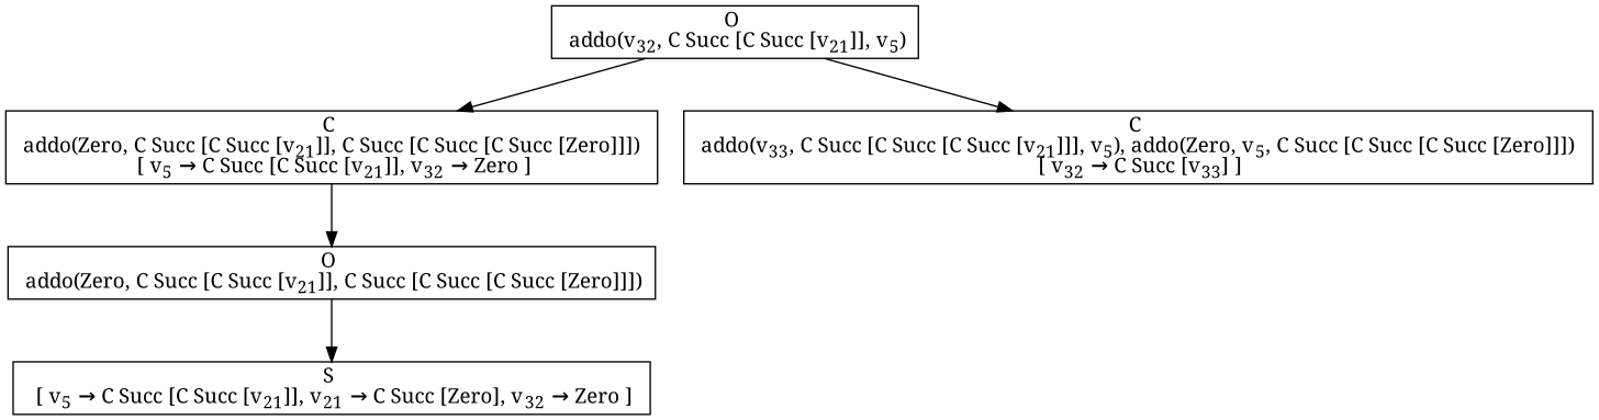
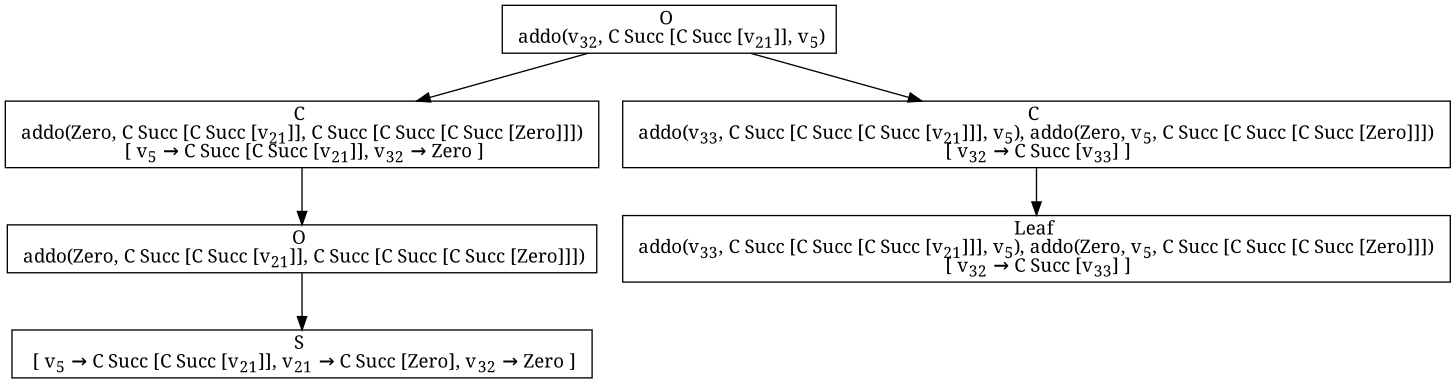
  digraph {
    rankdir=TB
    fontname="Noto Serif"
    node [fillcolor=white shape=box style=filled fontname="Noto Serif"]
    edge [fontname="Noto Serif"]
    n1 [label=<O <BR/> addo(v<SUB>32</SUB>, C Succ [C Succ [v<SUB>21</SUB>]], v<SUB>5</SUB>)>]
    n2 [label=<C <BR/> addo(Zero, C Succ [C Succ [v<SUB>21</SUB>]], C Succ [C Succ [C Succ [Zero]]]) <BR/>  [ v<SUB>5</SUB> &rarr; C Succ [C Succ [v<SUB>21</SUB>]], v<SUB>32</SUB> &rarr; Zero ] >]
    n3 [label=<C <BR/> addo(v<SUB>33</SUB>, C Succ [C Succ [C Succ [v<SUB>21</SUB>]]], v<SUB>5</SUB>), addo(Zero, v<SUB>5</SUB>, C Succ [C Succ [C Succ [Zero]]]) <BR/>  [ v<SUB>32</SUB> &rarr; C Succ [v<SUB>33</SUB>] ] >]
    n4 [label=<O <BR/> addo(Zero, C Succ [C Succ [v<SUB>21</SUB>]], C Succ [C Succ [C Succ [Zero]]])>]
+   n5 [label=<Leaf <BR/> addo(v<SUB>33</SUB>, C Succ [C Succ [C Succ [v<SUB>21</SUB>]]], v<SUB>5</SUB>), addo(Zero, v<SUB>5</SUB>, C Succ [C Succ [C Succ [Zero]]]) <BR/>  [ v<SUB>32</SUB> &rarr; C Succ [v<SUB>33</SUB>] ] >]
    n6 [label=<S <BR/>  [ v<SUB>5</SUB> &rarr; C Succ [C Succ [v<SUB>21</SUB>]], v<SUB>21</SUB> &rarr; C Succ [Zero], v<SUB>32</SUB> &rarr; Zero ] >]
    n1 -> n2
    n1 -> n3
    n2 -> n4
+   n3 -> n5
    n4 -> n6
  }
